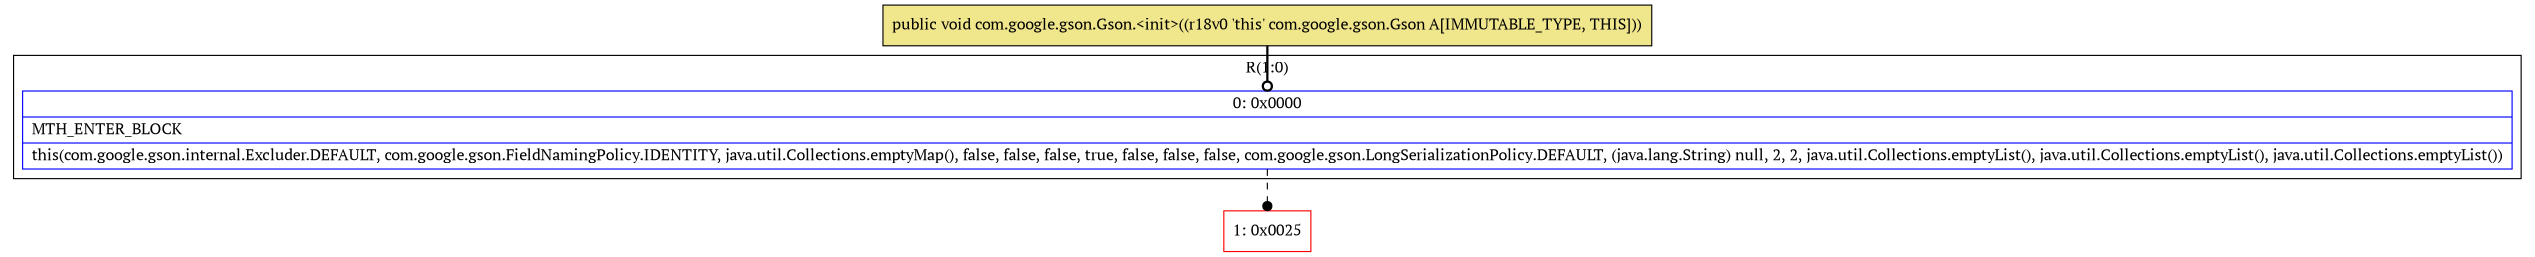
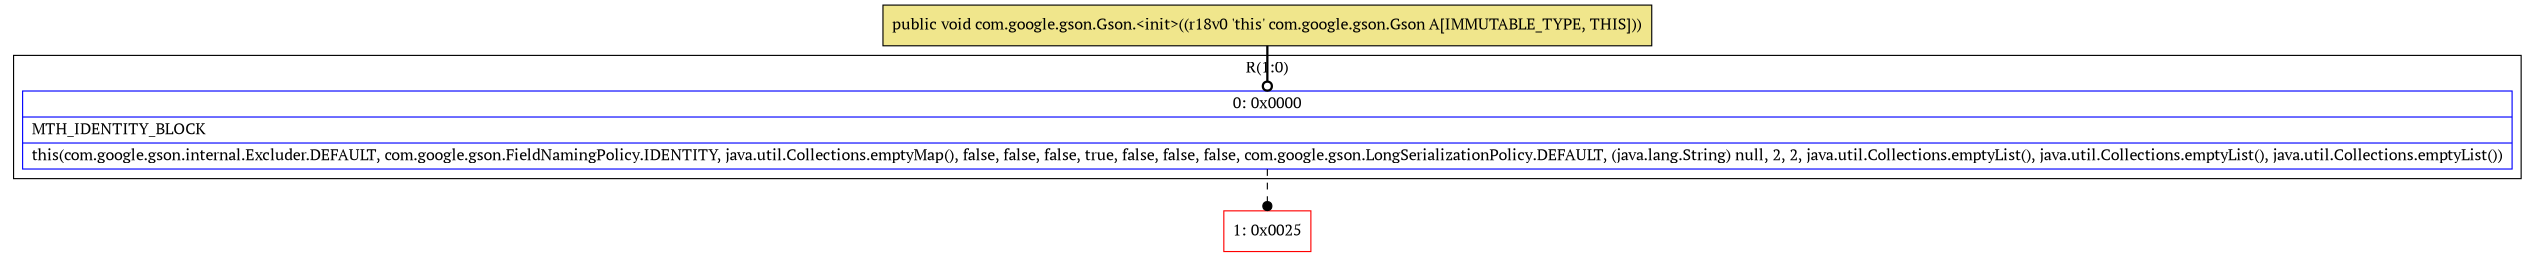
  digraph {
    fontname="PT Serif"
    node [shape=record style=filled fillcolor=white fontname="PT Serif"]
    edge [fontname="PT Serif"]
-   n1 [color=blue label="{0\:\ 0x0000|MTH_ENTER_BLOCK\l|this(com.google.gson.internal.Excluder.DEFAULT, com.google.gson.FieldNamingPolicy.IDENTITY, java.util.Collections.emptyMap(), false, false, false, true, false, false, false, com.google.gson.LongSerializationPolicy.DEFAULT, (java.lang.String) null, 2, 2, java.util.Collections.emptyList(), java.util.Collections.emptyList(), java.util.Collections.emptyList())\l}"]
+   n1 [color=blue label="{0\:\ 0x0000|MTH_IDENTITY_BLOCK\l|this(com.google.gson.internal.Excluder.DEFAULT, com.google.gson.FieldNamingPolicy.IDENTITY, java.util.Collections.emptyMap(), false, false, false, true, false, false, false, com.google.gson.LongSerializationPolicy.DEFAULT, (java.lang.String) null, 2, 2, java.util.Collections.emptyList(), java.util.Collections.emptyList(), java.util.Collections.emptyList())\l}"]
    n2 [color=red label="{1\:\ 0x0025}"]
    n3 [label="{public void com.google.gson.Gson.\<init\>((r18v0 'this' com.google.gson.Gson A[IMMUTABLE_TYPE, THIS])) }" fillcolor=khaki]
    subgraph cluster_1 {
      label="R(1:0)"
      n1
    }
    n1 -> n2 [style=dashed arrowhead=dot]
    n3 -> n1 [style=bold arrowhead=odot]
  }
